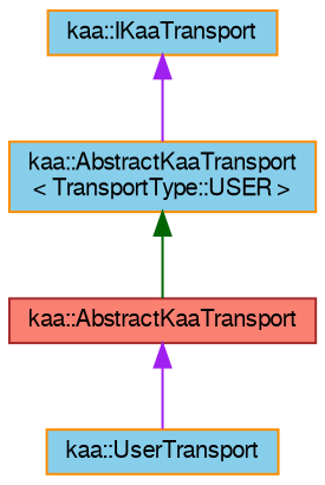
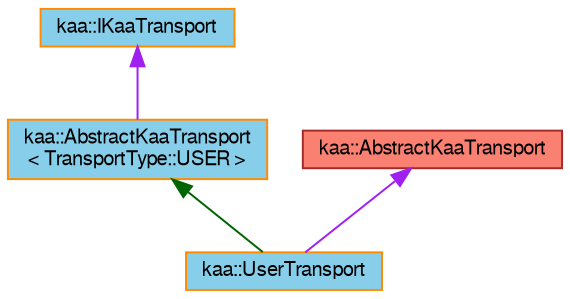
  digraph {
    node [color=darkorange fillcolor=skyblue fontname=FreeSans fontsize=10 shape=record style=filled]
    edge [color=purple dir=back fontname=FreeSans fontsize=10 labelfontname=FreeSans labelfontsize=10 style=solid]
    n1 [fontcolor=black height=0.2 label="kaa::UserTransport" width=0.4]
    n2 [height=0.2 label="kaa::AbstractKaaTransport\l\< TransportType::USER \>" width=0.4]
    n3 [height=0.2 label="kaa::IKaaTransport" width=0.4]
    n4 [color=brown fillcolor=salmon height=0.2 label="kaa::AbstractKaaTransport" width=0.4]
-   n2 -> n4 [color=darkgreen]
+   n2 -> n1 [color=darkgreen]
    n3 -> n2
    n4 -> n1
  }
